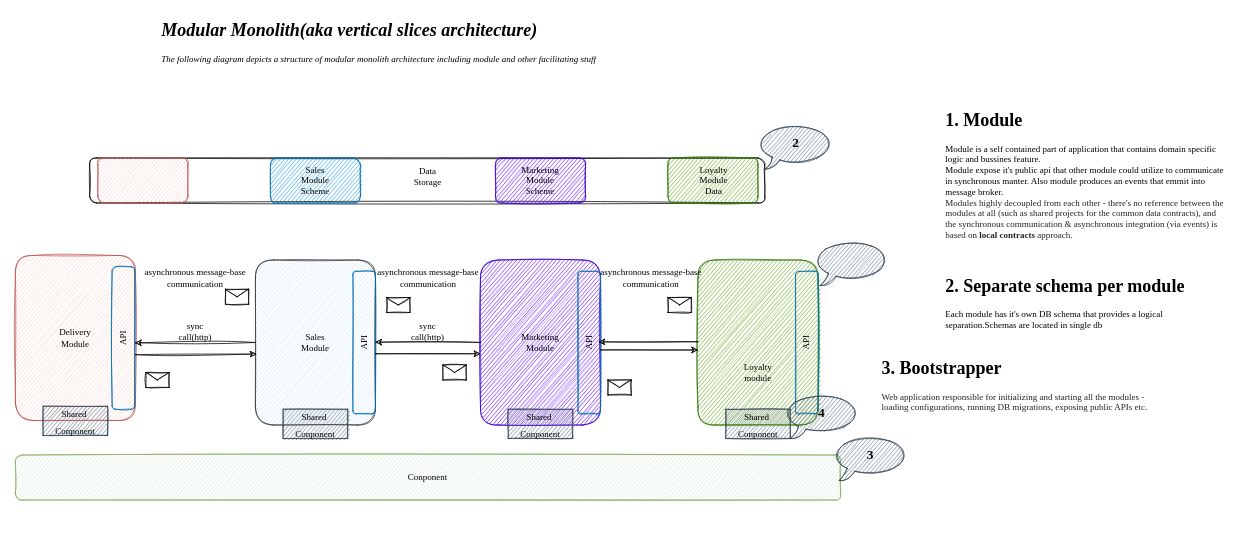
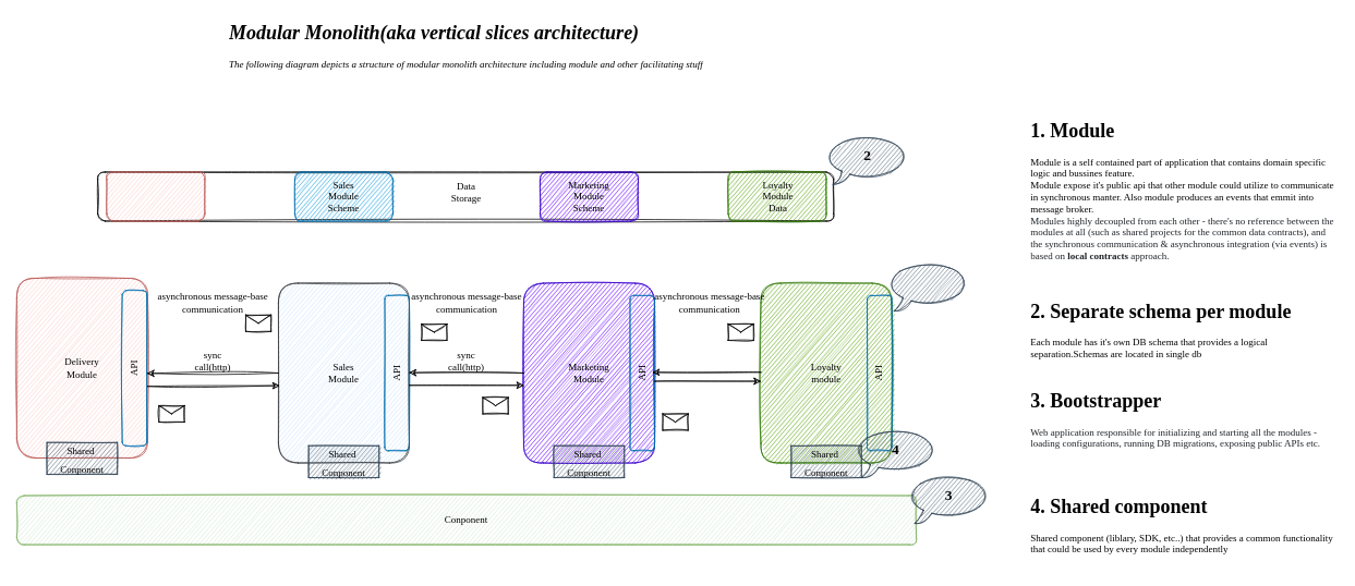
  <mxCell id="0" />
  <mxCell id="1" parent="0" />
  <mxCell id="2" value="" style="rounded=1;whiteSpace=wrap;html=1;sketch=1;fillColor=#f8cecc;strokeColor=#b85450;" vertex="1" parent="1"><mxGeometry x="20" y="340" width="160" height="220" as="geometry" /></mxCell>
- <mxCell id="3" value="&lt;h1&gt;&lt;i&gt;&lt;font face=&quot;Comic Sans MS&quot;&gt;Modular Monolith(aka vertical slices architecture)&lt;/font&gt;&lt;/i&gt;&lt;/h1&gt;&lt;p&gt;&lt;i&gt;&lt;font face=&quot;Comic Sans MS&quot;&gt;The following diagram depicts a structure of modular monolith architecture including module and other facilitating stuff&lt;/font&gt;&lt;/i&gt;&lt;/p&gt;" style="text;html=1;strokeColor=none;fillColor=none;spacing=5;spacingTop=-20;whiteSpace=wrap;overflow=hidden;rounded=0;sketch=1;" vertex="1" parent="1"><mxGeometry x="210" y="20" width="620" height="120" as="geometry" /></mxCell>
+ <mxCell id="3" value="&lt;h1&gt;&lt;i&gt;&lt;font face=&quot;Comic Sans MS&quot;&gt;Modular Monolith(aka vertical slices architecture)&lt;/font&gt;&lt;/i&gt;&lt;/h1&gt;&lt;p&gt;&lt;i&gt;&lt;font face=&quot;Comic Sans MS&quot;&gt;The following diagram depicts a structure of modular monolith architecture including module and other facilitating stuff&lt;/font&gt;&lt;/i&gt;&lt;/p&gt;" style="text;html=1;strokeColor=none;fillColor=none;spacing=5;spacingTop=-20;whiteSpace=wrap;overflow=hidden;rounded=0;sketch=1;" vertex="1" parent="1"><mxGeometry x="275" y="20" width="620" height="120" as="geometry" /></mxCell>
  <mxCell id="4" value="" style="rounded=1;whiteSpace=wrap;html=1;sketch=1;fillColor=#cce5ff;strokeColor=#36393d;" vertex="1" parent="1"><mxGeometry x="340" y="346" width="160" height="220" as="geometry" /></mxCell>
  <mxCell id="5" value="Delivery Module&lt;span style=&quot;color: rgba(0, 0, 0, 0); font-family: monospace; font-size: 0px; text-align: start;&quot;&gt;%3CmxGraphModel%3E%3Croot%3E%3CmxCell%20id%3D%220%22%2F%3E%3CmxCell%20id%3D%221%22%20parent%3D%220%22%2F%3E%3CmxCell%20id%3D%222%22%20value%3D%22%22%20style%3D%22rounded%3D1%3BwhiteSpace%3Dwrap%3Bhtml%3D1%3Bsketch%3D1%3BfillColor%3D%23f8cecc%3BstrokeColor%3D%23b85450%3B%22%20vertex%3D%221%22%20parent%3D%221%22%3E%3CmxGeometry%20x%3D%22180%22%20y%3D%22200%22%20width%3D%22160%22%20height%3D%22220%22%20as%3D%22geometry%22%2F%3E%3C%2FmxCell%3E%3C%2Froot%3E%3C%2FmxGraphModel%3E&lt;/span&gt;" style="text;html=1;strokeColor=none;fillColor=none;align=center;verticalAlign=middle;whiteSpace=wrap;rounded=0;sketch=1;fontFamily=Comic Sans MS;" vertex="1" parent="1"><mxGeometry x="70" y="435" width="60" height="30" as="geometry" /></mxCell>
  <mxCell id="6" value="Sales Module" style="text;html=1;strokeColor=none;fillColor=none;align=center;verticalAlign=middle;whiteSpace=wrap;rounded=0;sketch=1;fontFamily=Comic Sans MS;" vertex="1" parent="1"><mxGeometry x="390" y="441" width="60" height="30" as="geometry" /></mxCell>
  <mxCell id="7" value="" style="rounded=1;whiteSpace=wrap;html=1;sketch=1;fillColor=#6a00ff;strokeColor=#3700CC;fontColor=#ffffff;" vertex="1" parent="1"><mxGeometry x="640" y="346" width="160" height="220" as="geometry" /></mxCell>
  <mxCell id="8" value="Marketing&lt;br&gt;Module" style="text;html=1;strokeColor=none;fillColor=none;align=center;verticalAlign=middle;whiteSpace=wrap;rounded=0;sketch=1;fontFamily=Comic Sans MS;" vertex="1" parent="1"><mxGeometry x="690" y="441" width="60" height="30" as="geometry" /></mxCell>
  <mxCell id="9" value="" style="rounded=1;whiteSpace=wrap;html=1;sketch=1;fillColor=#60a917;strokeColor=#2D7600;fontColor=#ffffff;" vertex="1" parent="1"><mxGeometry x="930" y="346" width="160" height="220" as="geometry" /></mxCell>
- <mxCell id="10" value="Loyalty module" style="text;html=1;strokeColor=none;fillColor=none;align=center;verticalAlign=middle;whiteSpace=wrap;rounded=0;sketch=1;fontFamily=Comic Sans MS;" vertex="1" parent="1"><mxGeometry x="980" y="481" width="60" height="30" as="geometry" /></mxCell>
+ <mxCell id="10" value="Loyalty module" style="text;html=1;strokeColor=none;fillColor=none;align=center;verticalAlign=middle;whiteSpace=wrap;rounded=0;sketch=1;fontFamily=Comic Sans MS;" vertex="1" parent="1"><mxGeometry x="980" y="441" width="60" height="30" as="geometry" /></mxCell>
  <mxCell id="11" value="" style="rounded=1;whiteSpace=wrap;html=1;sketch=1;fontFamily=Comic Sans MS;fillColor=#d5e8d4;strokeColor=#82b366;" vertex="1" parent="1"><mxGeometry x="20" y="606" width="1100" height="60" as="geometry" /></mxCell>
  <mxCell id="12" value="Conponent" style="text;html=1;strokeColor=none;fillColor=none;align=center;verticalAlign=middle;whiteSpace=wrap;rounded=0;sketch=1;fontFamily=Comic Sans MS;" vertex="1" parent="1"><mxGeometry x="540" y="621" width="60" height="30" as="geometry" /></mxCell>
  <mxCell id="13" value="API" style="text;html=1;strokeColor=none;fillColor=none;align=center;verticalAlign=middle;whiteSpace=wrap;rounded=0;sketch=1;fontFamily=Comic Sans MS;rotation=-90;" vertex="1" parent="1"><mxGeometry x="134" y="435" width="60" height="30" as="geometry" /></mxCell>
  <mxCell id="14" value="" style="rounded=1;whiteSpace=wrap;html=1;sketch=1;fontFamily=Comic Sans MS;fillColor=none;fontColor=#ffffff;strokeColor=#006EAF;" vertex="1" parent="1"><mxGeometry x="149" y="355" width="30" height="190" as="geometry" /></mxCell>
  <mxCell id="15" value="" style="rounded=1;whiteSpace=wrap;html=1;sketch=1;fontFamily=Comic Sans MS;fillColor=none;fontColor=#ffffff;strokeColor=#006EAF;" vertex="1" parent="1"><mxGeometry x="470" y="361" width="30" height="190" as="geometry" /></mxCell>
  <mxCell id="16" value="API" style="text;html=1;strokeColor=none;fillColor=none;align=center;verticalAlign=middle;whiteSpace=wrap;rounded=0;sketch=1;fontFamily=Comic Sans MS;rotation=-90;" vertex="1" parent="1"><mxGeometry x="455" y="446" width="60" height="20" as="geometry" /></mxCell>
  <mxCell id="17" value="" style="rounded=1;whiteSpace=wrap;html=1;sketch=1;fontFamily=Comic Sans MS;fillColor=none;fontColor=#ffffff;strokeColor=#006EAF;" vertex="1" parent="1"><mxGeometry x="770" y="361" width="30" height="190" as="geometry" /></mxCell>
  <mxCell id="18" value="API" style="text;html=1;strokeColor=none;fillColor=none;align=center;verticalAlign=middle;whiteSpace=wrap;rounded=0;sketch=1;fontFamily=Comic Sans MS;rotation=-90;" vertex="1" parent="1"><mxGeometry x="755" y="441" width="60" height="30" as="geometry" /></mxCell>
  <mxCell id="19" value="" style="rounded=1;whiteSpace=wrap;html=1;sketch=1;fontFamily=Comic Sans MS;fillColor=none;fontColor=#ffffff;strokeColor=#006EAF;" vertex="1" parent="1"><mxGeometry x="1060" y="361" width="30" height="190" as="geometry" /></mxCell>
  <mxCell id="20" value="API" style="text;html=1;strokeColor=none;fillColor=none;align=center;verticalAlign=middle;whiteSpace=wrap;rounded=0;sketch=1;fontFamily=Comic Sans MS;rotation=-90;" vertex="1" parent="1"><mxGeometry x="1045" y="441" width="60" height="30" as="geometry" /></mxCell>
  <mxCell id="21" value="" style="shape=message;html=1;whiteSpace=wrap;html=1;outlineConnect=0;sketch=1;fontFamily=Comic Sans MS;" vertex="1" parent="1"><mxGeometry x="300" y="385" width="31" height="20" as="geometry" /></mxCell>
  <mxCell id="22" value="" style="shape=message;html=1;whiteSpace=wrap;html=1;outlineConnect=0;sketch=1;fontFamily=Comic Sans MS;" vertex="1" parent="1"><mxGeometry x="890" y="396" width="31" height="20" as="geometry" /></mxCell>
  <mxCell id="23" value="" style="shape=message;html=1;whiteSpace=wrap;html=1;outlineConnect=0;sketch=1;fontFamily=Comic Sans MS;" vertex="1" parent="1"><mxGeometry x="590" y="486" width="31" height="20" as="geometry" /></mxCell>
  <mxCell id="24" value="" style="shape=message;html=1;whiteSpace=wrap;html=1;outlineConnect=0;sketch=1;fontFamily=Comic Sans MS;" vertex="1" parent="1"><mxGeometry x="194" y="496" width="31" height="20" as="geometry" /></mxCell>
  <mxCell id="25" value="" style="shape=message;html=1;whiteSpace=wrap;html=1;outlineConnect=0;sketch=1;fontFamily=Comic Sans MS;" vertex="1" parent="1"><mxGeometry x="515" y="396" width="31" height="20" as="geometry" /></mxCell>
  <mxCell id="26" value="" style="shape=message;html=1;whiteSpace=wrap;html=1;outlineConnect=0;sketch=1;fontFamily=Comic Sans MS;" vertex="1" parent="1"><mxGeometry x="810" y="506" width="31" height="20" as="geometry" /></mxCell>
  <mxCell id="27" value="" style="endArrow=classic;html=1;rounded=0;fontFamily=Comic Sans MS;entryX=0.996;entryY=0.529;entryDx=0;entryDy=0;exitX=0;exitY=0.5;exitDx=0;exitDy=0;entryPerimeter=0;sketch=1;" edge="1" parent="1" source="4" target="2"><mxGeometry width="50" height="50" relative="1" as="geometry"><mxPoint x="290" y="516" as="sourcePoint" /><mxPoint x="340" y="466" as="targetPoint" /></mxGeometry></mxCell>
  <mxCell id="28" value="sync call(http)" style="text;html=1;strokeColor=none;fillColor=none;align=center;verticalAlign=middle;whiteSpace=wrap;rounded=0;sketch=1;fontFamily=Comic Sans MS;" vertex="1" parent="1"><mxGeometry x="230" y="426" width="60" height="30" as="geometry" /></mxCell>
  <mxCell id="29" value="" style="endArrow=classic;html=1;rounded=0;fontFamily=Comic Sans MS;exitX=1;exitY=0.601;exitDx=0;exitDy=0;sketch=1;exitPerimeter=0;entryX=0.009;entryY=0.57;entryDx=0;entryDy=0;entryPerimeter=0;" edge="1" parent="1" source="2" target="4"><mxGeometry width="50" height="50" relative="1" as="geometry"><mxPoint x="339.64" y="476" as="sourcePoint" /><mxPoint x="290" y="526" as="targetPoint" /></mxGeometry></mxCell>
  <mxCell id="30" value="asynchronous message-base communication" style="text;html=1;strokeColor=none;fillColor=none;align=center;verticalAlign=middle;whiteSpace=wrap;rounded=0;sketch=1;fontFamily=Comic Sans MS;" vertex="1" parent="1"><mxGeometry x="165" y="355" width="190" height="30" as="geometry" /></mxCell>
  <mxCell id="31" value="asynchronous message-base communication" style="text;html=1;strokeColor=none;fillColor=none;align=center;verticalAlign=middle;whiteSpace=wrap;rounded=0;sketch=1;fontFamily=Comic Sans MS;" vertex="1" parent="1"><mxGeometry x="492.5" y="355" width="155" height="30" as="geometry" /></mxCell>
  <mxCell id="32" value="" style="endArrow=classic;html=1;rounded=0;fontFamily=Comic Sans MS;sketch=1;" edge="1" parent="1"><mxGeometry width="50" height="50" relative="1" as="geometry"><mxPoint x="500" y="471" as="sourcePoint" /><mxPoint x="640" y="471" as="targetPoint" /></mxGeometry></mxCell>
  <mxCell id="33" value="" style="endArrow=classic;html=1;rounded=0;fontFamily=Comic Sans MS;entryX=0.996;entryY=0.529;entryDx=0;entryDy=0;entryPerimeter=0;sketch=1;" edge="1" parent="1"><mxGeometry width="50" height="50" relative="1" as="geometry"><mxPoint x="640" y="456" as="sourcePoint" /><mxPoint x="499.68" y="455.51" as="targetPoint" /></mxGeometry></mxCell>
  <mxCell id="34" value="sync call(http)" style="text;html=1;strokeColor=none;fillColor=none;align=center;verticalAlign=middle;whiteSpace=wrap;rounded=0;sketch=1;fontFamily=Comic Sans MS;" vertex="1" parent="1"><mxGeometry x="540" y="426" width="60" height="30" as="geometry" /></mxCell>
  <mxCell id="35" value="asynchronous message-base communication" style="text;html=1;strokeColor=none;fillColor=none;align=center;verticalAlign=middle;whiteSpace=wrap;rounded=0;sketch=1;fontFamily=Comic Sans MS;" vertex="1" parent="1"><mxGeometry x="790" y="355" width="155" height="30" as="geometry" /></mxCell>
  <mxCell id="36" value="" style="endArrow=classic;html=1;rounded=0;fontFamily=Comic Sans MS;entryX=0.996;entryY=0.529;entryDx=0;entryDy=0;entryPerimeter=0;sketch=1;" edge="1" parent="1"><mxGeometry width="50" height="50" relative="1" as="geometry"><mxPoint x="930" y="455" as="sourcePoint" /><mxPoint x="797.34" y="455.13" as="targetPoint" /></mxGeometry></mxCell>
  <mxCell id="37" value="" style="endArrow=classic;html=1;rounded=0;fontFamily=Comic Sans MS;sketch=1;" edge="1" parent="1"><mxGeometry width="50" height="50" relative="1" as="geometry"><mxPoint x="800" y="466" as="sourcePoint" /><mxPoint x="930" y="466" as="targetPoint" /></mxGeometry></mxCell>
  <mxCell id="38" value="" style="rounded=1;whiteSpace=wrap;html=1;sketch=1;fontFamily=Comic Sans MS;fillColor=none;" vertex="1" parent="1"><mxGeometry x="119" y="210" width="900" height="60" as="geometry" /></mxCell>
  <mxCell id="39" value="Data Storage" style="text;html=1;strokeColor=none;fillColor=none;align=center;verticalAlign=middle;whiteSpace=wrap;rounded=0;sketch=1;fontFamily=Comic Sans MS;" vertex="1" parent="1"><mxGeometry x="540" y="220" width="60" height="30" as="geometry" /></mxCell>
  <mxCell id="40" value="" style="rounded=1;whiteSpace=wrap;html=1;sketch=1;fontFamily=Comic Sans MS;fillColor=#f8cecc;strokeColor=#b85450;" vertex="1" parent="1"><mxGeometry x="130" y="210" width="120" height="60" as="geometry" /></mxCell>
  <mxCell id="41" value="" style="rounded=1;whiteSpace=wrap;html=1;sketch=1;fontFamily=Comic Sans MS;fillColor=#1ba1e2;fontColor=#ffffff;strokeColor=#006EAF;" vertex="1" parent="1"><mxGeometry x="360" y="210" width="120" height="60" as="geometry" /></mxCell>
  <mxCell id="42" value="" style="rounded=1;whiteSpace=wrap;html=1;sketch=1;fontFamily=Comic Sans MS;fillColor=#6a00ff;fontColor=#ffffff;strokeColor=#3700CC;" vertex="1" parent="1"><mxGeometry x="660" y="210" width="120" height="60" as="geometry" /></mxCell>
  <mxCell id="43" value="" style="rounded=1;whiteSpace=wrap;html=1;sketch=1;fontFamily=Comic Sans MS;fillColor=#60a917;fontColor=#ffffff;strokeColor=#2D7600;" vertex="1" parent="1"><mxGeometry x="890" y="210" width="120" height="60" as="geometry" /></mxCell>
  <mxCell id="44" value="Sales Module Scheme" style="text;html=1;strokeColor=none;fillColor=none;align=center;verticalAlign=middle;whiteSpace=wrap;rounded=0;sketch=1;fontFamily=Comic Sans MS;" vertex="1" parent="1"><mxGeometry x="390" y="225" width="60" height="30" as="geometry" /></mxCell>
  <mxCell id="45" value="Marketing Module Scheme" style="text;html=1;strokeColor=none;fillColor=none;align=center;verticalAlign=middle;whiteSpace=wrap;rounded=0;sketch=1;fontFamily=Comic Sans MS;" vertex="1" parent="1"><mxGeometry x="690" y="225" width="60" height="30" as="geometry" /></mxCell>
  <mxCell id="46" value="Loyalty Module Data" style="text;html=1;strokeColor=none;fillColor=none;align=center;verticalAlign=middle;whiteSpace=wrap;rounded=0;sketch=1;fontFamily=Comic Sans MS;" vertex="1" parent="1"><mxGeometry x="921" y="225" width="60" height="30" as="geometry" /></mxCell>
  <mxCell id="47" value="" style="whiteSpace=wrap;html=1;shape=mxgraph.basic.oval_callout;sketch=1;fontFamily=Comic Sans MS;fillColor=#647687;strokeColor=#314354;fontColor=#ffffff;" vertex="1" parent="1"><mxGeometry x="1010" y="165" width="100" height="60" as="geometry" /></mxCell>
  <mxCell id="48" value="" style="whiteSpace=wrap;html=1;shape=mxgraph.basic.oval_callout;sketch=1;fontFamily=Comic Sans MS;fillColor=#647687;strokeColor=#314354;fontColor=#ffffff;" vertex="1" parent="1"><mxGeometry x="1085" y="320" width="100" height="60" as="geometry" /></mxCell>
  <mxCell id="49" value="" style="whiteSpace=wrap;html=1;shape=mxgraph.basic.oval_callout;sketch=1;fontFamily=Comic Sans MS;fillColor=#647687;strokeColor=#314354;fontColor=#ffffff;" vertex="1" parent="1"><mxGeometry x="1110" y="580" width="100" height="60" as="geometry" /></mxCell>
  <mxCell id="50" value="&lt;span style=&quot;font-size: 18px;&quot;&gt;&lt;b&gt;2&lt;/b&gt;&lt;/span&gt;" style="text;html=1;strokeColor=none;fillColor=none;align=center;verticalAlign=middle;whiteSpace=wrap;rounded=0;sketch=1;fontFamily=Comic Sans MS;" vertex="1" parent="1"><mxGeometry x="1042.5" y="180" width="35" height="20" as="geometry" /></mxCell>
  <mxCell id="51" value="&lt;span style=&quot;font-size: 18px;&quot;&gt;&lt;b&gt;3&lt;/b&gt;&lt;/span&gt;" style="text;html=1;strokeColor=none;fillColor=none;align=center;verticalAlign=middle;whiteSpace=wrap;rounded=0;sketch=1;fontFamily=Comic Sans MS;" vertex="1" parent="1"><mxGeometry x="1130" y="591" width="60" height="30" as="geometry" /></mxCell>
  <mxCell id="52" value="&lt;font style=&quot;font-size: 12px;&quot;&gt;&lt;font color=&quot;#000000&quot;&gt;Shared&amp;nbsp;&lt;br&gt;Conponent&lt;/font&gt;&lt;br&gt;&lt;/font&gt;" style="rounded=0;whiteSpace=wrap;html=1;sketch=1;fontFamily=Comic Sans MS;fontSize=18;fillColor=#647687;fontColor=#ffffff;strokeColor=#314354;" vertex="1" parent="1"><mxGeometry x="57" y="541" width="86" height="39" as="geometry" /></mxCell>
  <mxCell id="53" value="&lt;font style=&quot;font-size: 12px;&quot;&gt;&lt;font color=&quot;#000000&quot;&gt;Shared&amp;nbsp;&lt;br&gt;Conponent&lt;/font&gt;&lt;br&gt;&lt;/font&gt;" style="rounded=0;whiteSpace=wrap;html=1;sketch=1;fontFamily=Comic Sans MS;fontSize=18;fillColor=#647687;fontColor=#ffffff;strokeColor=#314354;" vertex="1" parent="1"><mxGeometry x="377" y="545" width="86" height="39" as="geometry" /></mxCell>
  <mxCell id="54" value="&lt;font style=&quot;font-size: 12px;&quot;&gt;&lt;font color=&quot;#000000&quot;&gt;Shared&amp;nbsp;&lt;br&gt;Conponent&lt;/font&gt;&lt;br&gt;&lt;/font&gt;" style="rounded=0;whiteSpace=wrap;html=1;sketch=1;fontFamily=Comic Sans MS;fontSize=18;fillColor=#647687;fontColor=#ffffff;strokeColor=#314354;" vertex="1" parent="1"><mxGeometry x="677" y="545" width="86" height="39" as="geometry" /></mxCell>
  <mxCell id="55" value="&lt;font style=&quot;font-size: 12px;&quot;&gt;&lt;font color=&quot;#000000&quot;&gt;Shared&amp;nbsp;&lt;br&gt;Conponent&lt;/font&gt;&lt;br&gt;&lt;/font&gt;" style="rounded=0;whiteSpace=wrap;html=1;sketch=1;fontFamily=Comic Sans MS;fontSize=18;fillColor=#647687;fontColor=#ffffff;strokeColor=#314354;" vertex="1" parent="1"><mxGeometry x="967" y="545" width="86" height="39" as="geometry" /></mxCell>
  <mxCell id="56" value="" style="whiteSpace=wrap;html=1;shape=mxgraph.basic.oval_callout;sketch=1;fontFamily=Comic Sans MS;fillColor=#647687;strokeColor=#314354;fontColor=#ffffff;" vertex="1" parent="1"><mxGeometry x="1045" y="524" width="100" height="60" as="geometry" /></mxCell>
  <mxCell id="57" value="&lt;span style=&quot;font-size: 18px;&quot;&gt;&lt;b&gt;4&lt;/b&gt;&lt;/span&gt;" style="text;html=1;strokeColor=none;fillColor=none;align=center;verticalAlign=middle;whiteSpace=wrap;rounded=0;sketch=1;fontFamily=Comic Sans MS;" vertex="1" parent="1"><mxGeometry x="1065" y="535" width="60" height="30" as="geometry" /></mxCell>
  <mxCell id="58" value="&lt;h1&gt;1. Module&lt;/h1&gt;&lt;p style=&quot;&quot;&gt;Module is a self contained part of application that contains domain specific logic and bussines feature.&lt;br&gt;Module expose it's public api that other module could utilize to communicate in synchronous manter. Also module produces an events that emmit into message broker.&lt;br&gt;&lt;span style=&quot;color: rgb(31, 35, 40); background-color: rgb(255, 255, 255);&quot;&gt;Modules highly decoupled from each other - there's no reference between the modules at all (such as shared projects for the common data contracts), and the synchronous communication &amp;amp; asynchronous integration (via events) is based on&amp;nbsp;&lt;/span&gt;&lt;span style=&quot;box-sizing: border-box; font-weight: var(--base-text-weight-semibold, 600); color: rgb(31, 35, 40); background-color: rgb(255, 255, 255);&quot;&gt;local contracts&lt;/span&gt;&lt;span style=&quot;color: rgb(31, 35, 40); background-color: rgb(255, 255, 255);&quot;&gt;&amp;nbsp;approach.&lt;/span&gt;&lt;br&gt;&lt;/p&gt;" style="text;html=1;strokeColor=none;fillColor=none;spacing=5;spacingTop=-20;whiteSpace=wrap;overflow=hidden;rounded=0;sketch=1;fontFamily=Comic Sans MS;fontSize=12;fontColor=#000000;" vertex="1" parent="1"><mxGeometry x="1255" y="140" width="380" height="200" as="geometry" /></mxCell>
  <mxCell id="59" value="&lt;h1&gt;2. Separate schema per module&lt;/h1&gt;&lt;p style=&quot;&quot;&gt;Each module has it's own DB schema that provides a logical separation.Schemas are located in single db&lt;/p&gt;" style="text;html=1;strokeColor=none;fillColor=none;spacing=5;spacingTop=-20;whiteSpace=wrap;overflow=hidden;rounded=0;sketch=1;fontFamily=Comic Sans MS;fontSize=12;fontColor=#000000;" vertex="1" parent="1"><mxGeometry x="1255" y="361" width="380" height="95" as="geometry" /></mxCell>
- <mxCell id="61" value="&lt;h1&gt;3. Bootstrapper&lt;/h1&gt;&lt;p style=&quot;&quot;&gt;&lt;span style=&quot;color: rgb(31, 35, 40); background-color: rgb(255, 255, 255);&quot;&gt;&lt;font style=&quot;font-size: 12px;&quot;&gt;Web application responsible for initializing and starting all the modules - loading configurations, running DB migrations, exposing public APIs etc.&lt;/font&gt;&lt;/span&gt;&lt;br&gt;&lt;/p&gt;" style="text;html=1;strokeColor=none;fillColor=none;spacing=5;spacingTop=-20;whiteSpace=wrap;overflow=hidden;rounded=0;sketch=1;fontFamily=Comic Sans MS;fontSize=12;fontColor=#000000;" vertex="1" parent="1"><mxGeometry x="1170" y="471" width="380" height="95" as="geometry" /></mxCell>
+ <mxCell id="60" value="&lt;h1&gt;4. Shared component&lt;/h1&gt;&lt;p style=&quot;&quot;&gt;Shared component (liblary, SDK, etc..) that provides a common functionality that could be used by every module independently&lt;/p&gt;" style="text;html=1;strokeColor=none;fillColor=none;spacing=5;spacingTop=-20;whiteSpace=wrap;overflow=hidden;rounded=0;sketch=1;fontFamily=Comic Sans MS;fontSize=12;fontColor=#000000;" vertex="1" parent="1"><mxGeometry x="1255" y="600" width="380" height="95" as="geometry" /></mxCell>
+ <mxCell id="61" value="&lt;h1&gt;3. Bootstrapper&lt;/h1&gt;&lt;p style=&quot;&quot;&gt;&lt;span style=&quot;color: rgb(31, 35, 40); background-color: rgb(255, 255, 255);&quot;&gt;&lt;font style=&quot;font-size: 12px;&quot;&gt;Web application responsible for initializing and starting all the modules - loading configurations, running DB migrations, exposing public APIs etc.&lt;/font&gt;&lt;/span&gt;&lt;br&gt;&lt;/p&gt;" style="text;html=1;strokeColor=none;fillColor=none;spacing=5;spacingTop=-20;whiteSpace=wrap;overflow=hidden;rounded=0;sketch=1;fontFamily=Comic Sans MS;fontSize=12;fontColor=#000000;" vertex="1" parent="1"><mxGeometry x="1255" y="471" width="380" height="95" as="geometry" /></mxCell>
